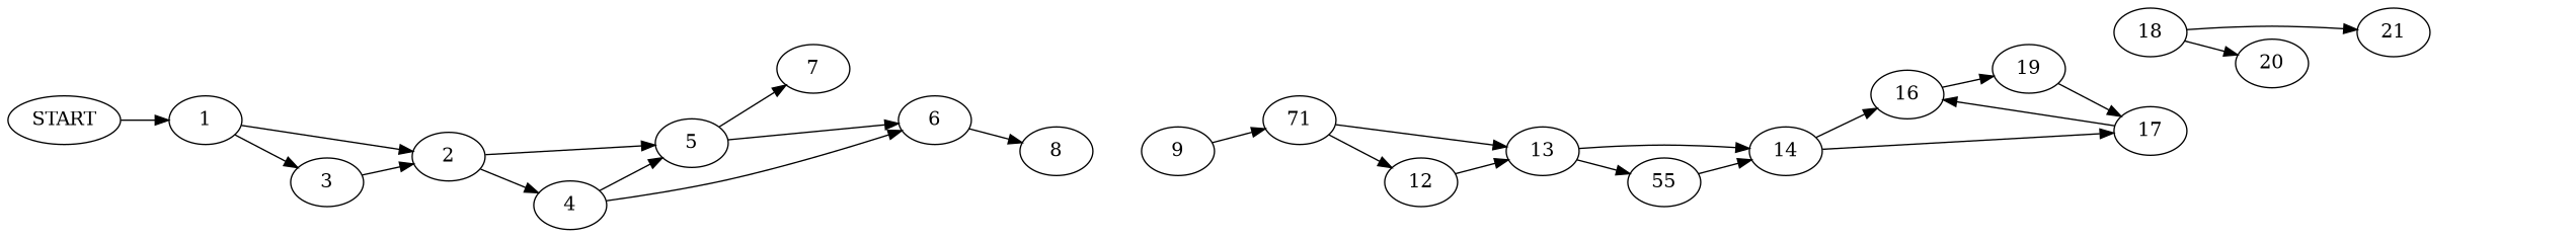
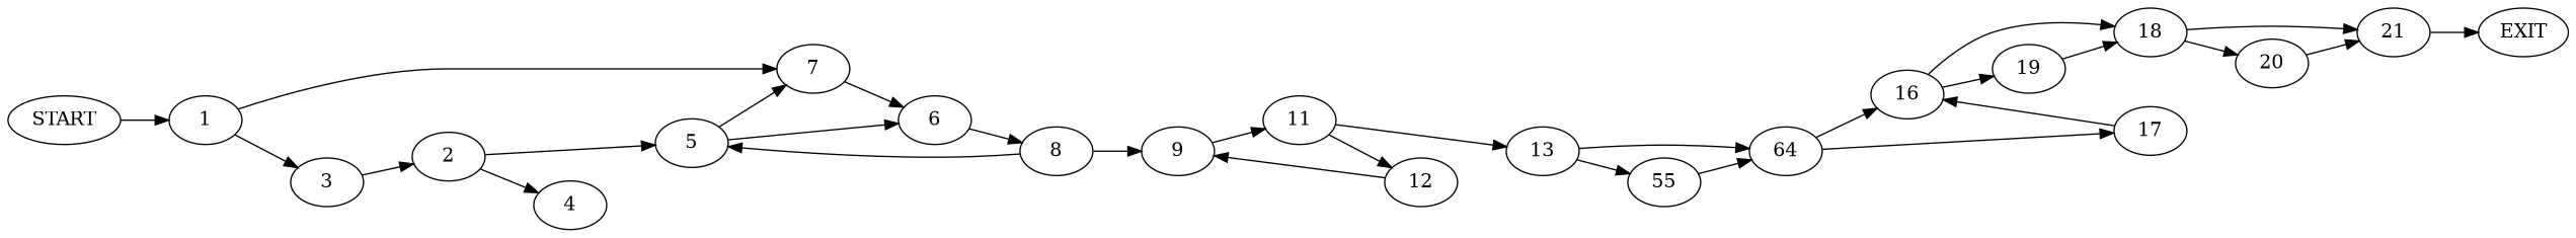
  digraph {
    rankdir=LR
    n1 [label=START]
    1
    2
    3
+   n5 [label=EXIT]
    4
    5
    6
    7
    8
    9
-   11 [label=71]
+   11
    12
    13
-   14
+   14 [label=64]
    n16 [label=55]
    16
    17
    18
    19
    20
    21
    n1 -> 1
-   1 -> 2
+   1 -> 7
    1 -> 3
    2 -> 4
    2 -> 5
    3 -> 2
-   4 -> 5
+   8 -> 5
    5 -> 6
    5 -> 7
    6 -> 8
-   4 -> 6
+   7 -> 6
+   8 -> 9
    9 -> 11
    11 -> 12
    11 -> 13
-   12 -> 13
+   12 -> 9
    13 -> 14
    13 -> n16
    14 -> 16
    14 -> 17
    n16 -> 14
+   16 -> 18
    16 -> 19
    17 -> 16
    18 -> 20
    18 -> 21
-   19 -> 17
+   19 -> 18
+   20 -> 21
+   21 -> n5
  }
